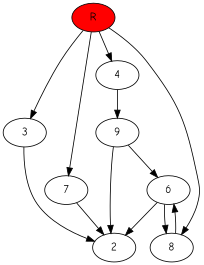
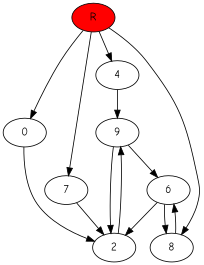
  digraph {
    fontname="Comic Neue"
    node [fontname="Comic Neue"]
    edge [fontname="Comic Neue"]
    n1 [label=9]
    2
    6
    8
-   3
+   3 [label=0]
    4
    7
    R [fillcolor="#ff0000" style=filled]
    n1 -> 2
    n1 -> 6
+   2 -> n1
    6 -> 2
    6 -> 8
    8 -> 6
    3 -> 2
    4 -> n1
    7 -> 2
    R -> 8
    R -> 3
    R -> 4
    R -> 7
  }
